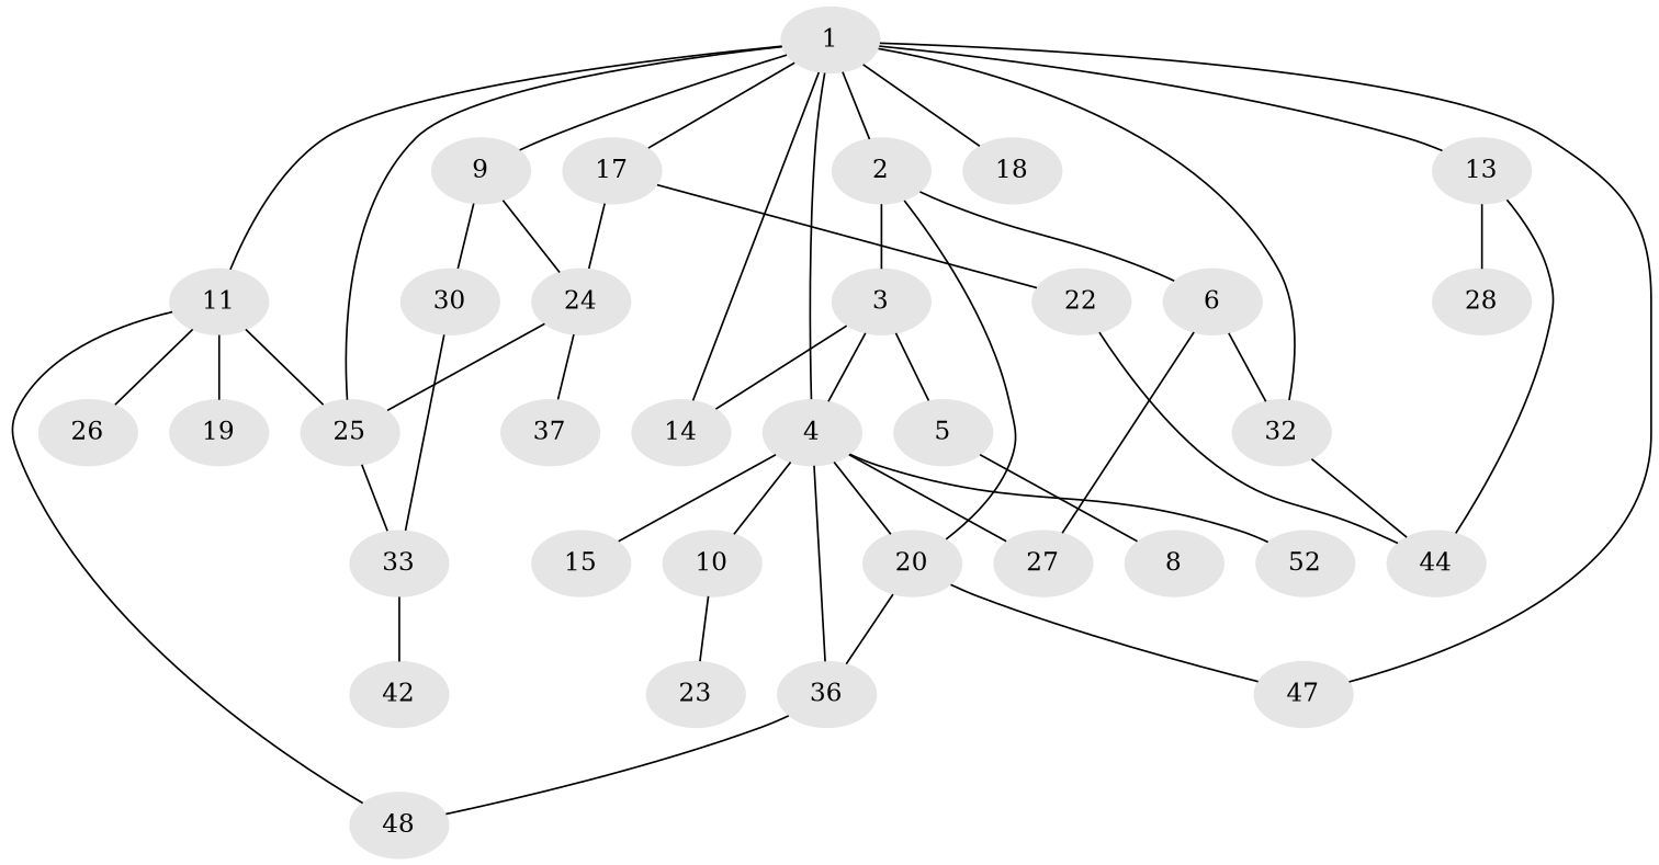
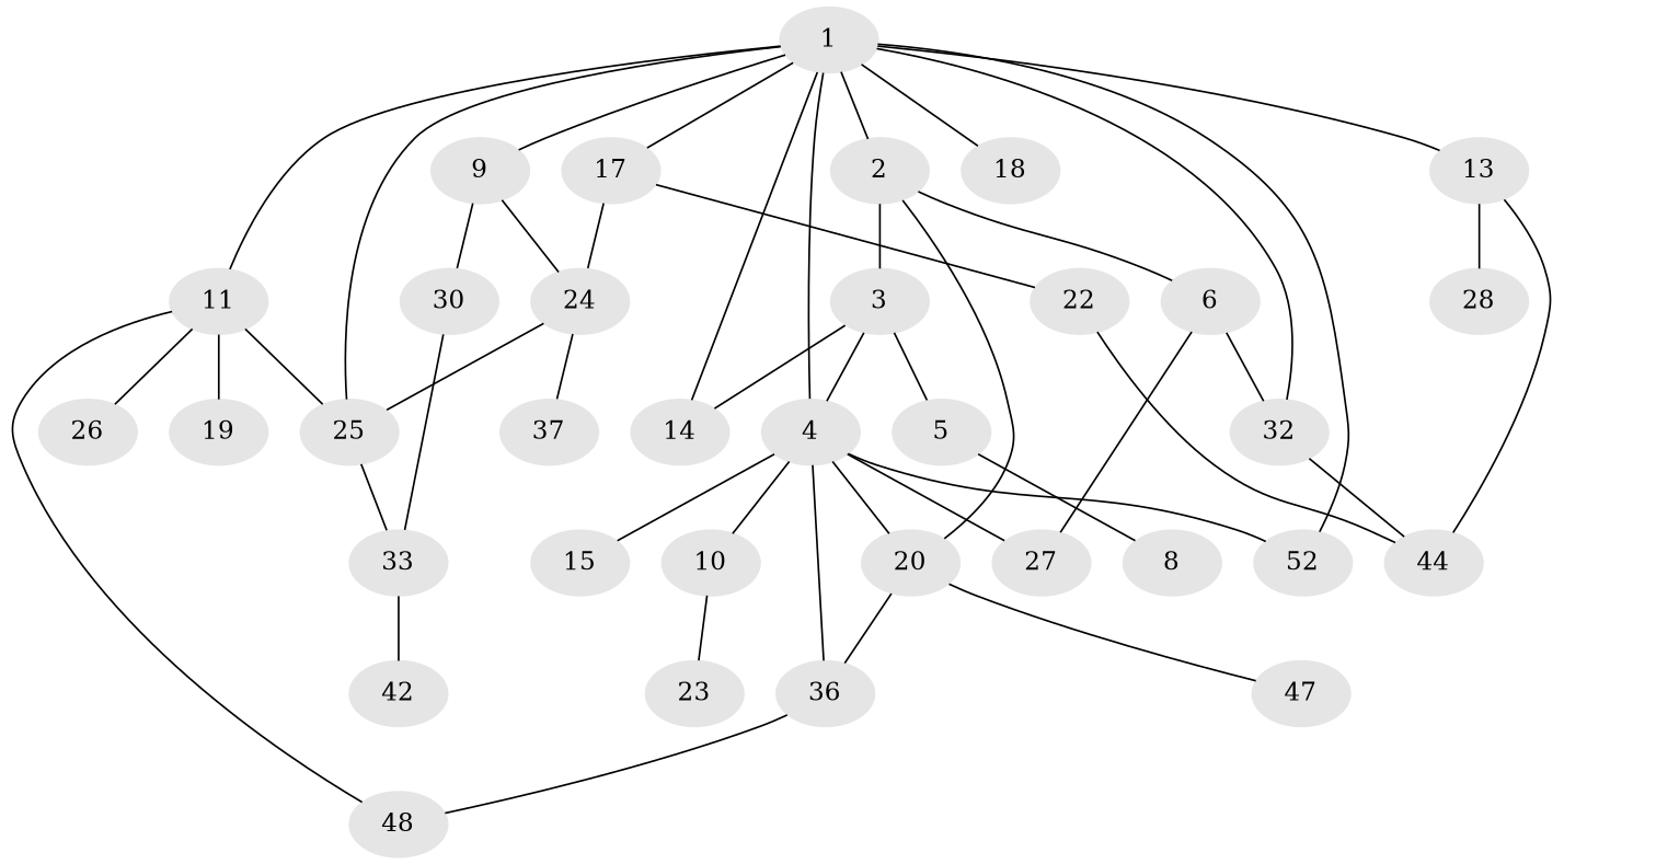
  graph {
    node [color=gray90 style=filled]
    1 [super="+12"]
    2 [super="+41"]
    4 [super="+7"]
    9
    11 [super="+21"]
    13 [super="+16"]
    14 [super="+53"]
    17
    18
    25
    32 [super="+39"]
    47 [super="+49"]
    3 [super="+28"]
    6
    20 [super="+51"]
    10 [super="+46"]
    15
    27 [super="+31"]
    36 [super="+43"]
    52
    24 [super="+48"]
    30 [super="+38"]
    19
    26
    n25 [label=48 super="+50"]
    n26 [label=28]
    44
    22 [super="+35"]
    33 [super="+34"]
    5 [super="+40"]
    8
    23
    37
    42
    1 -- 2
    1 -- 4
    1 -- 9
    1 -- 11
    1 -- 13
    1 -- 14
    1 -- 17
    1 -- 18
    1 -- 25
    1 -- 32
-   1 -- 47
+   1 -- 52
    2 -- 3
    2 -- 6
    2 -- 20
    4 -- 20
    4 -- 10
    4 -- 15
    4 -- 27
    4 -- 36
    4 -- 52
    9 -- 24
    9 -- 30
    11 -- 25
    11 -- 19
    11 -- 26
    11 -- n25
    13 -- n26
    13 -- 44
    17 -- 24
    17 -- 22
    25 -- 33
    32 -- 44
    3 -- 4
    3 -- 14
    3 -- 5
    6 -- 32
    6 -- 27
    20 -- 47
    20 -- 36
    10 -- 23
    36 -- n25
    24 -- 25
    24 -- 37
    30 -- 33
    22 -- 44
    33 -- 42
    5 -- 8
  }
